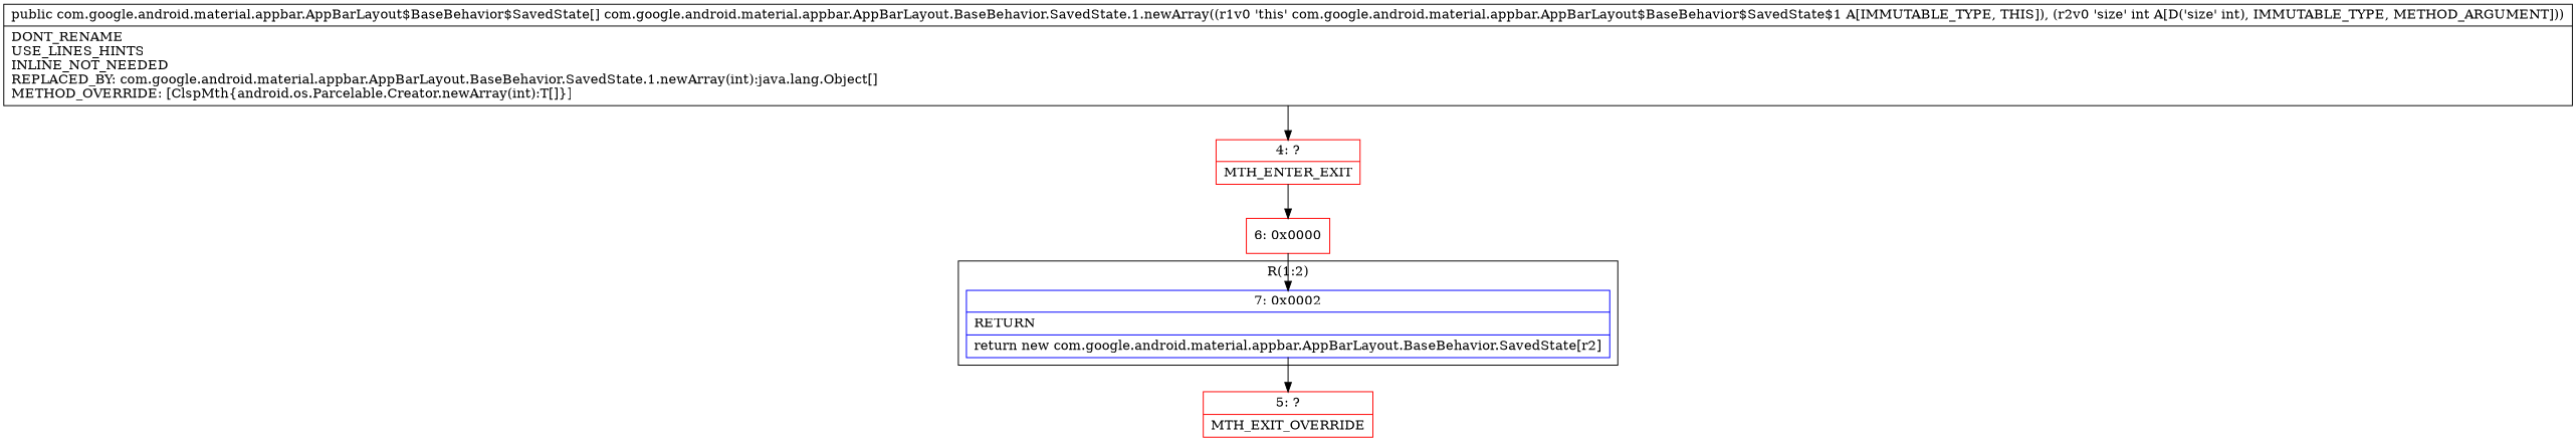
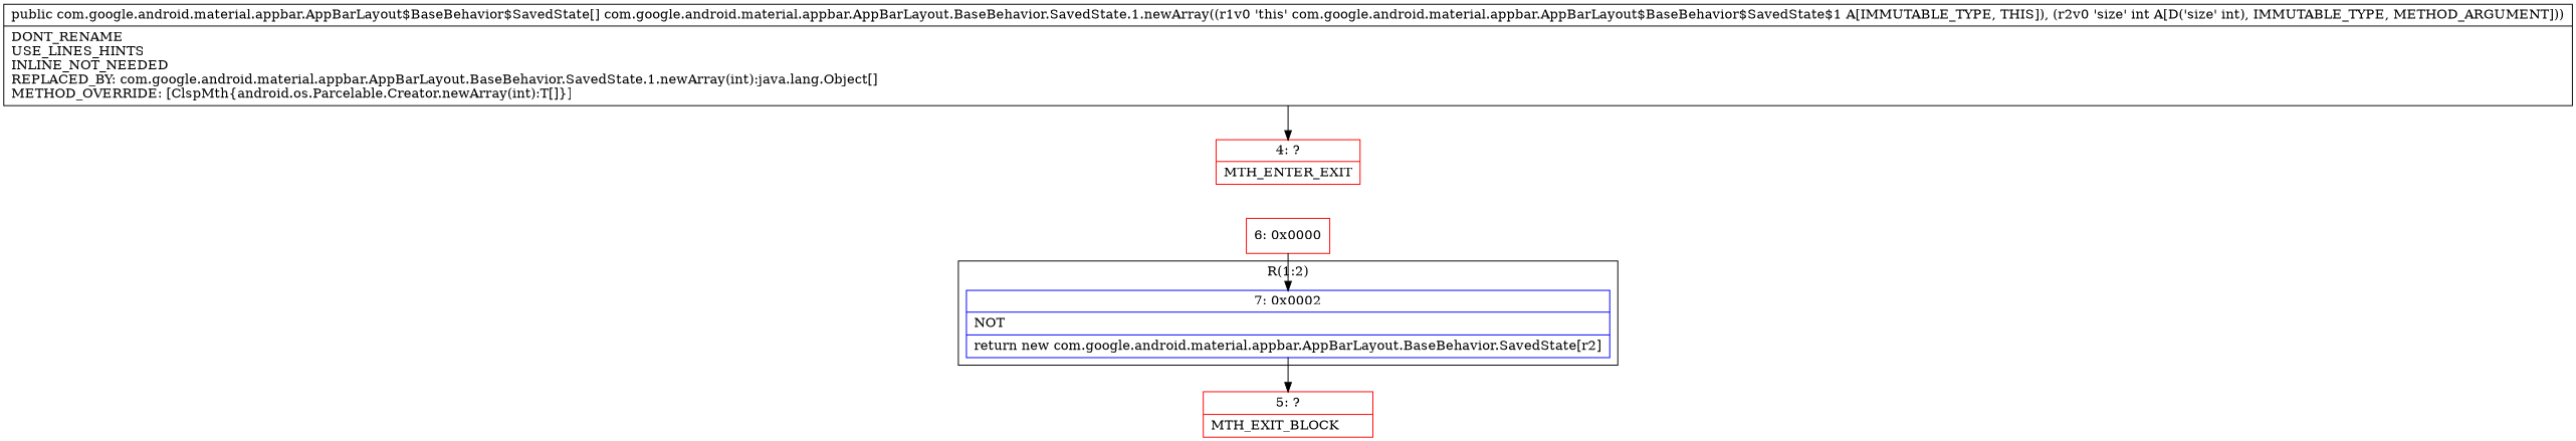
  digraph {
    node [color=red shape=record]
-   n1 [color=blue label="{7\:\ 0x0002|RETURN\l|return new com.google.android.material.appbar.AppBarLayout.BaseBehavior.SavedState[r2]\l}"]
-   n2 [label="{5\:\ ?|MTH_EXIT_OVERRIDE\l}"]
+   n1 [color=blue label="{7\:\ 0x0002|NOT\l|return new com.google.android.material.appbar.AppBarLayout.BaseBehavior.SavedState[r2]\l}"]
+   n2 [label="{5\:\ ?|MTH_EXIT_BLOCK\l}"]
    n3 [label="{4\:\ ?|MTH_ENTER_EXIT\l}"]
    n4 [label="{6\:\ 0x0000}"]
    n5 [label="{public com.google.android.material.appbar.AppBarLayout$BaseBehavior$SavedState[] com.google.android.material.appbar.AppBarLayout.BaseBehavior.SavedState.1.newArray((r1v0 'this' com.google.android.material.appbar.AppBarLayout$BaseBehavior$SavedState$1 A[IMMUTABLE_TYPE, THIS]), (r2v0 'size' int A[D('size' int), IMMUTABLE_TYPE, METHOD_ARGUMENT]))  | DONT_RENAME\lUSE_LINES_HINTS\lINLINE_NOT_NEEDED\lREPLACED_BY: com.google.android.material.appbar.AppBarLayout.BaseBehavior.SavedState.1.newArray(int):java.lang.Object[]\lMETHOD_OVERRIDE: [ClspMth\{android.os.Parcelable.Creator.newArray(int):T[]\}]\l}" color=""]
    subgraph cluster_1 {
      label="R(1:2)"
      n1
    }
    n1 -> n2
-   n3 -> n4
    n4 -> n1
    n5 -> n3
  }
